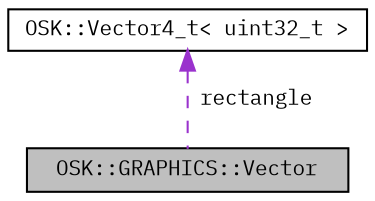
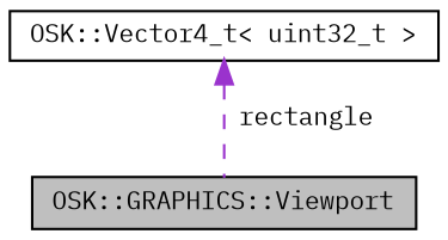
  digraph {
    fontname="IBM Plex Mono"
    node [color=black fontname="IBM Plex Mono" fontsize=10 shape=record style=filled]
-   n1 [fillcolor=grey75 fontcolor=black height=0.2 label="OSK::GRAPHICS::Vector" width=0.4]
+   n1 [fillcolor=grey75 fontcolor=black height=0.2 label="OSK::GRAPHICS::Viewport" width=0.4]
    n2 [fillcolor=white height=0.2 label="OSK::Vector4_t\< uint32_t \>" width=0.4]
    n2 -> n1 [color=darkorchid3 dir=back fontname="IBM Plex Mono" fontsize=10 label=" rectangle" labelfontname=Helvetica labelfontsize=10 style=dashed]
  }
